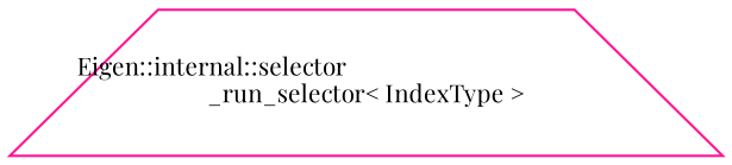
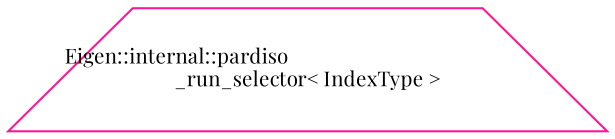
  digraph {
    rankdir=LR
    fontname="Playfair Display"
-   n1 [color=deeppink fillcolor=white fontname="Playfair Display" fontsize=10 height=0.2 label="Eigen::internal::selector\l_run_selector\< IndexType \>" shape=trapezium style=filled width=0.4]
+   n1 [color=deeppink fillcolor=white fontname="Playfair Display" fontsize=10 height=0.2 label="Eigen::internal::pardiso\l_run_selector\< IndexType \>" shape=trapezium style=filled width=0.4]
  }
